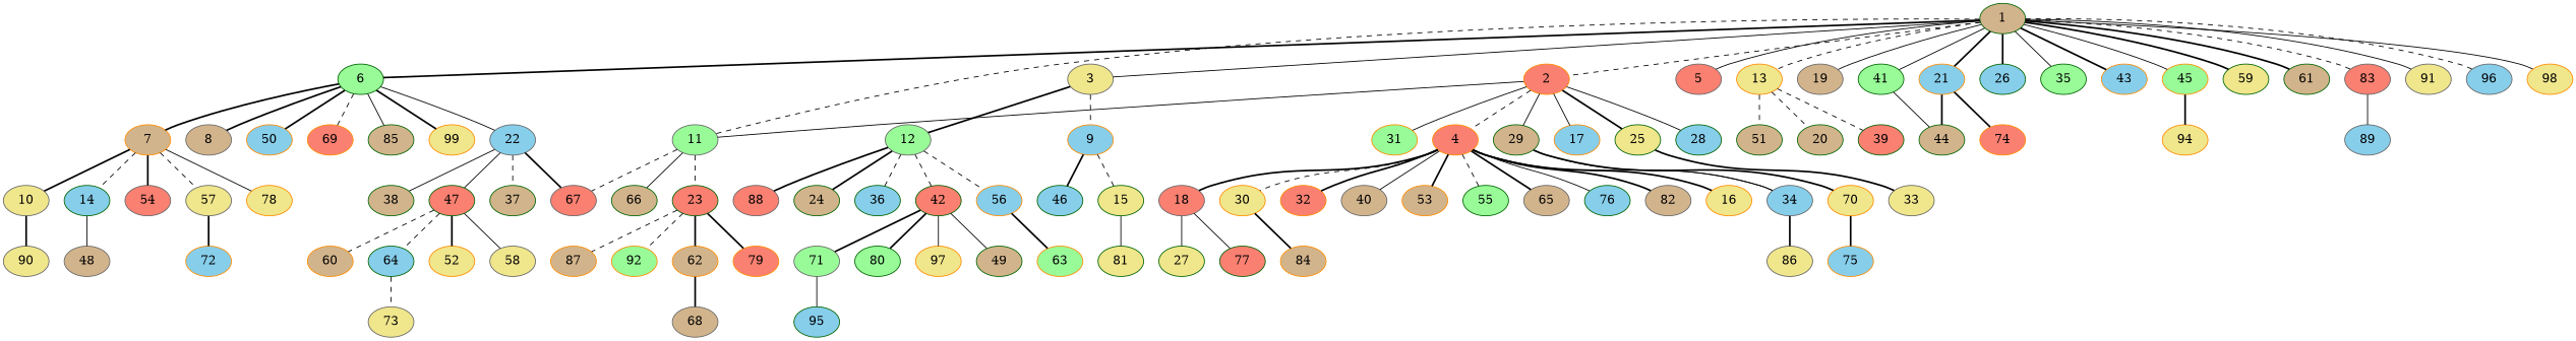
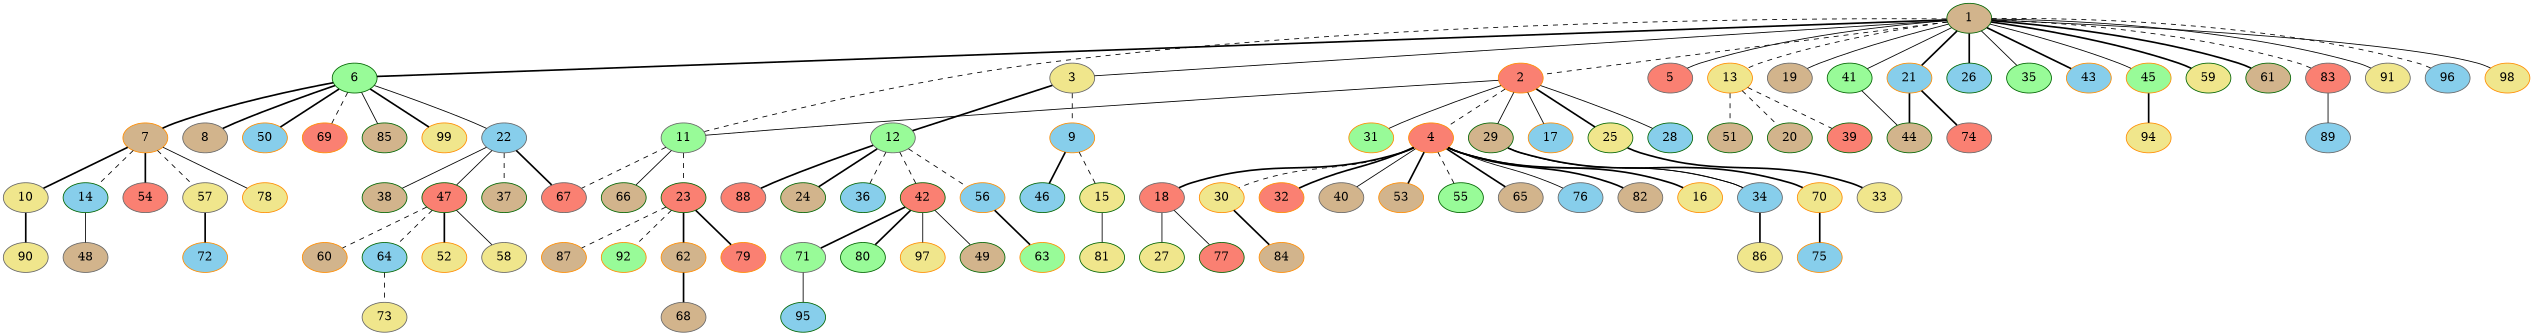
  graph {
    node [color=darkorange fillcolor=tan style=filled]
    edge [style=bold]
    2 [fillcolor=salmon]
    1 [color=darkgreen]
    3 [color=gray40 fillcolor=khaki]
    5 [color=gray40 fillcolor=salmon]
    6 [color=darkgreen fillcolor=palegreen]
    11 [color=gray40 fillcolor=palegreen]
    13 [fillcolor=khaki]
    19 [color=gray40]
    21 [fillcolor=skyblue]
    26 [color=darkgreen fillcolor=skyblue]
    35 [color=darkgreen fillcolor=palegreen]
    41 [color=darkgreen fillcolor=palegreen]
    43 [fillcolor=skyblue]
    45 [fillcolor=palegreen]
    59 [color=darkgreen fillcolor=khaki]
    61 [color=darkgreen]
    83 [color=gray40 fillcolor=salmon]
    91 [color=gray40 fillcolor=khaki]
    96 [color=gray40 fillcolor=skyblue]
    98 [fillcolor=khaki]
    4 [fillcolor=salmon]
    17 [fillcolor=skyblue]
    25 [color=darkgreen fillcolor=khaki]
    28 [color=darkgreen fillcolor=skyblue]
    29 [color=darkgreen]
    31 [fillcolor=palegreen]
    9 [fillcolor=skyblue]
    12 [color=gray40 fillcolor=palegreen]
    7
    8 [color=gray40]
    22 [color=gray40 fillcolor=skyblue]
    50 [fillcolor=skyblue]
    69 [fillcolor=salmon]
    85 [color=darkgreen]
    n35 [fillcolor=khaki label=99]
    23 [color=darkgreen fillcolor=salmon]
    66 [color=darkgreen]
    67 [color=gray40 fillcolor=salmon]
    20 [color=darkgreen]
    39 [color=darkgreen fillcolor=salmon]
    51 [color=darkgreen]
    44 [color=darkgreen]
-   74 [fillcolor=salmon]
+   74 [color=gray40 fillcolor=salmon]
    94 [fillcolor=khaki]
    89 [color=gray40 fillcolor=skyblue]
    16 [fillcolor=khaki]
    18 [color=gray40 fillcolor=salmon]
    30 [fillcolor=khaki]
    32 [fillcolor=salmon]
    34 [color=gray40 fillcolor=skyblue]
    40 [color=gray40]
    53
    55 [color=darkgreen fillcolor=palegreen]
    65 [color=gray40]
-   76 [color=darkgreen fillcolor=skyblue]
+   76 [color=gray40 fillcolor=skyblue]
    82 [color=gray40]
    33 [color=gray40 fillcolor=khaki]
    70 [fillcolor=khaki]
    15 [color=darkgreen fillcolor=khaki]
    46 [color=darkgreen fillcolor=skyblue]
    24 [color=darkgreen]
    36 [color=darkgreen fillcolor=skyblue]
    42 [color=darkgreen fillcolor=salmon]
    56 [fillcolor=skyblue]
    88 [color=gray40 fillcolor=salmon]
    27 [color=darkgreen fillcolor=khaki]
    77 [color=darkgreen fillcolor=salmon]
    84
    86 [color=gray40 fillcolor=khaki]
    10 [color=gray40 fillcolor=khaki]
    14 [color=darkgreen fillcolor=skyblue]
    54 [color=gray40 fillcolor=salmon]
    57 [color=gray40 fillcolor=khaki]
    78 [fillcolor=khaki]
    37 [color=darkgreen]
    38 [color=darkgreen]
    47 [color=darkgreen fillcolor=salmon]
    90 [color=gray40 fillcolor=khaki]
    48 [color=gray40]
    72 [fillcolor=skyblue]
    81 [color=darkgreen fillcolor=khaki]
    62
    79 [fillcolor=salmon]
    87
    92 [fillcolor=palegreen]
    49 [color=darkgreen]
    71 [color=gray40 fillcolor=palegreen]
    80 [color=darkgreen fillcolor=palegreen]
    97 [fillcolor=khaki]
    63 [fillcolor=palegreen]
    52 [fillcolor=khaki]
    58 [color=gray40 fillcolor=khaki]
    60
    64 [color=darkgreen fillcolor=skyblue]
    68 [color=gray40]
    75 [fillcolor=skyblue]
    95 [color=darkgreen fillcolor=skyblue]
    73 [color=gray40 fillcolor=khaki]
    2 -- 11 [style=solid]
    2 -- 4 [style=dashed]
    2 -- 17 [style=solid]
    2 -- 25
    2 -- 28 [style=solid]
    2 -- 29 [style=solid]
    2 -- 31 [style=solid]
    1 -- 2 [style=dashed]
    1 -- 3 [style=solid]
    1 -- 5 [style=solid]
    1 -- 6
    1 -- 11 [style=dashed]
    1 -- 13 [style=dashed]
    1 -- 19 [style=solid]
    1 -- 21
    1 -- 26
    1 -- 35 [style=solid]
    1 -- 41 [style=solid]
    1 -- 43
    1 -- 45 [style=solid]
    1 -- 59
    1 -- 61
    1 -- 83 [style=dashed]
    1 -- 91 [style=solid]
    1 -- 96 [style=dashed]
    1 -- 98 [style=solid]
    3 -- 9 [style=dashed]
    3 -- 12
    6 -- 7
    6 -- 8
    6 -- 22 [style=solid]
    6 -- 50
    6 -- 69 [style=dashed]
    6 -- 85 [style=solid]
    6 -- n35
    11 -- 23 [style=dashed]
    11 -- 66 [style=solid]
    11 -- 67 [style=dashed]
    13 -- 20 [style=dashed]
    13 -- 39 [style=dashed]
    13 -- 51 [style=dashed]
    21 -- 44
    21 -- 74
    41 -- 44 [style=solid]
    45 -- 94
    83 -- 89 [style=solid]
    4 -- 16
    4 -- 18
    4 -- 30 [style=dashed]
    4 -- 32
    4 -- 34 [style=solid]
    4 -- 40 [style=solid]
    4 -- 53
    4 -- 55 [style=dashed]
    4 -- 65
    4 -- 76 [style=solid]
    4 -- 82
    25 -- 33
    29 -- 34 [style=solid]
    29 -- 70
    9 -- 15 [style=dashed]
    9 -- 46
    12 -- 24
    12 -- 36 [style=dashed]
    12 -- 42 [style=dashed]
    12 -- 56 [style=dashed]
    12 -- 88
    7 -- 10
    7 -- 14 [style=dashed]
    7 -- 54
    7 -- 57 [style=dashed]
    7 -- 78 [style=solid]
    22 -- 67
    22 -- 37 [style=dashed]
    22 -- 38 [style=solid]
    22 -- 47 [style=solid]
    23 -- 62
    23 -- 79
    23 -- 87 [style=dashed]
    23 -- 92 [style=dashed]
    18 -- 27 [style=solid]
    18 -- 77 [style=solid]
    30 -- 84
    34 -- 86
    70 -- 75
    15 -- 81 [style=solid]
    42 -- 49 [style=solid]
    42 -- 71
    42 -- 80
    42 -- 97 [style=solid]
    56 -- 63
    10 -- 90
    14 -- 48 [style=solid]
    57 -- 72
    47 -- 52
    47 -- 58 [style=solid]
    47 -- 60 [style=dashed]
    47 -- 64 [style=dashed]
    62 -- 68
    71 -- 95 [style=solid]
    64 -- 73 [style=dashed]
  }
